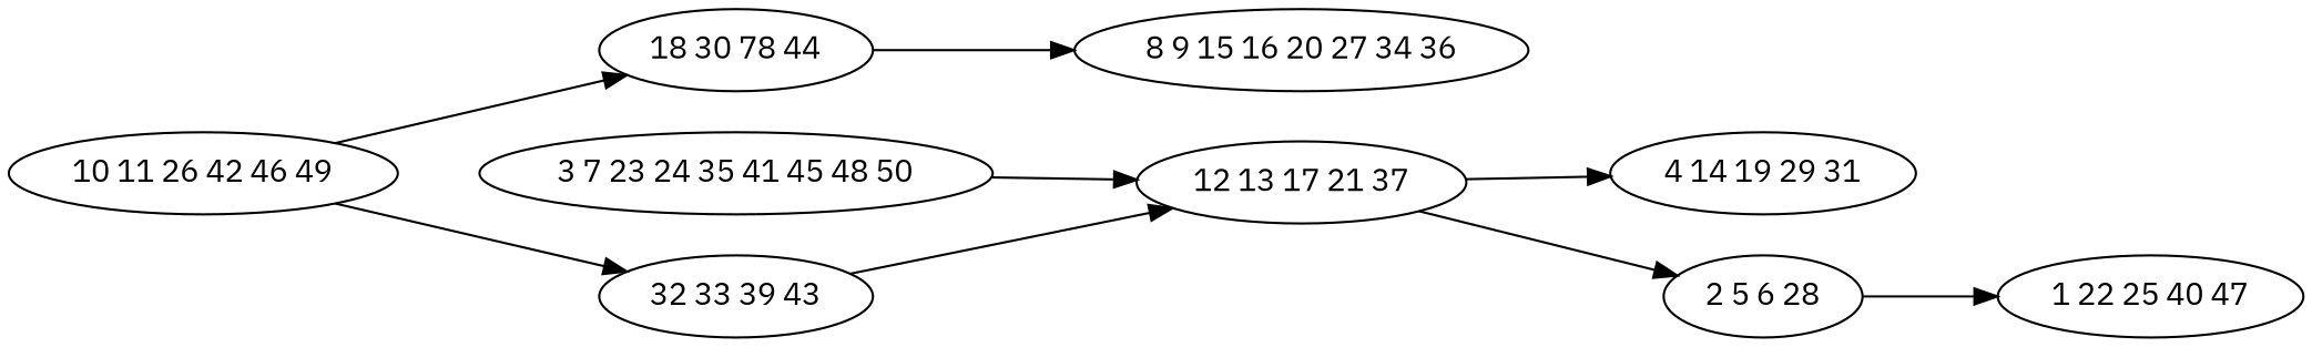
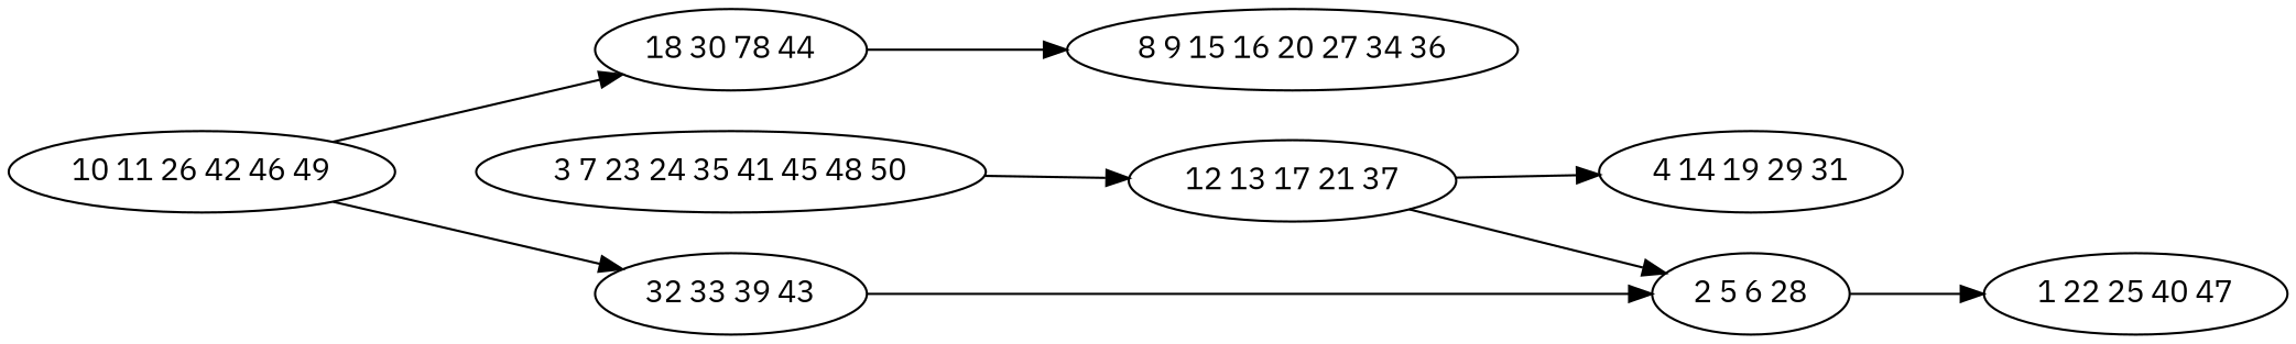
  digraph {
    fontname="IBM Plex Sans"
    rankdir=LR
    node [fontname="IBM Plex Sans"]
    edge [fontname="IBM Plex Sans"]
    n1 [label="10 11 26 42 46 49"]
    n2 [label="18 30 78 44"]
    n3 [label="32 33 39 43"]
    n4 [label="8 9 15 16 20 27 34 36"]
    n5 [label="12 13 17 21 37"]
    n6 [label="2 5 6 28"]
    n7 [label="4 14 19 29 31"]
    n8 [label="1 22 25 40 47"]
    n9 [label="3 7 23 24 35 41 45 48 50"]
    n1 -> n2
    n1 -> n3
    n2 -> n4
-   n3 -> n5
+   n3 -> n6
    n5 -> n6
    n5 -> n7
    n6 -> n8
    n9 -> n5
  }
